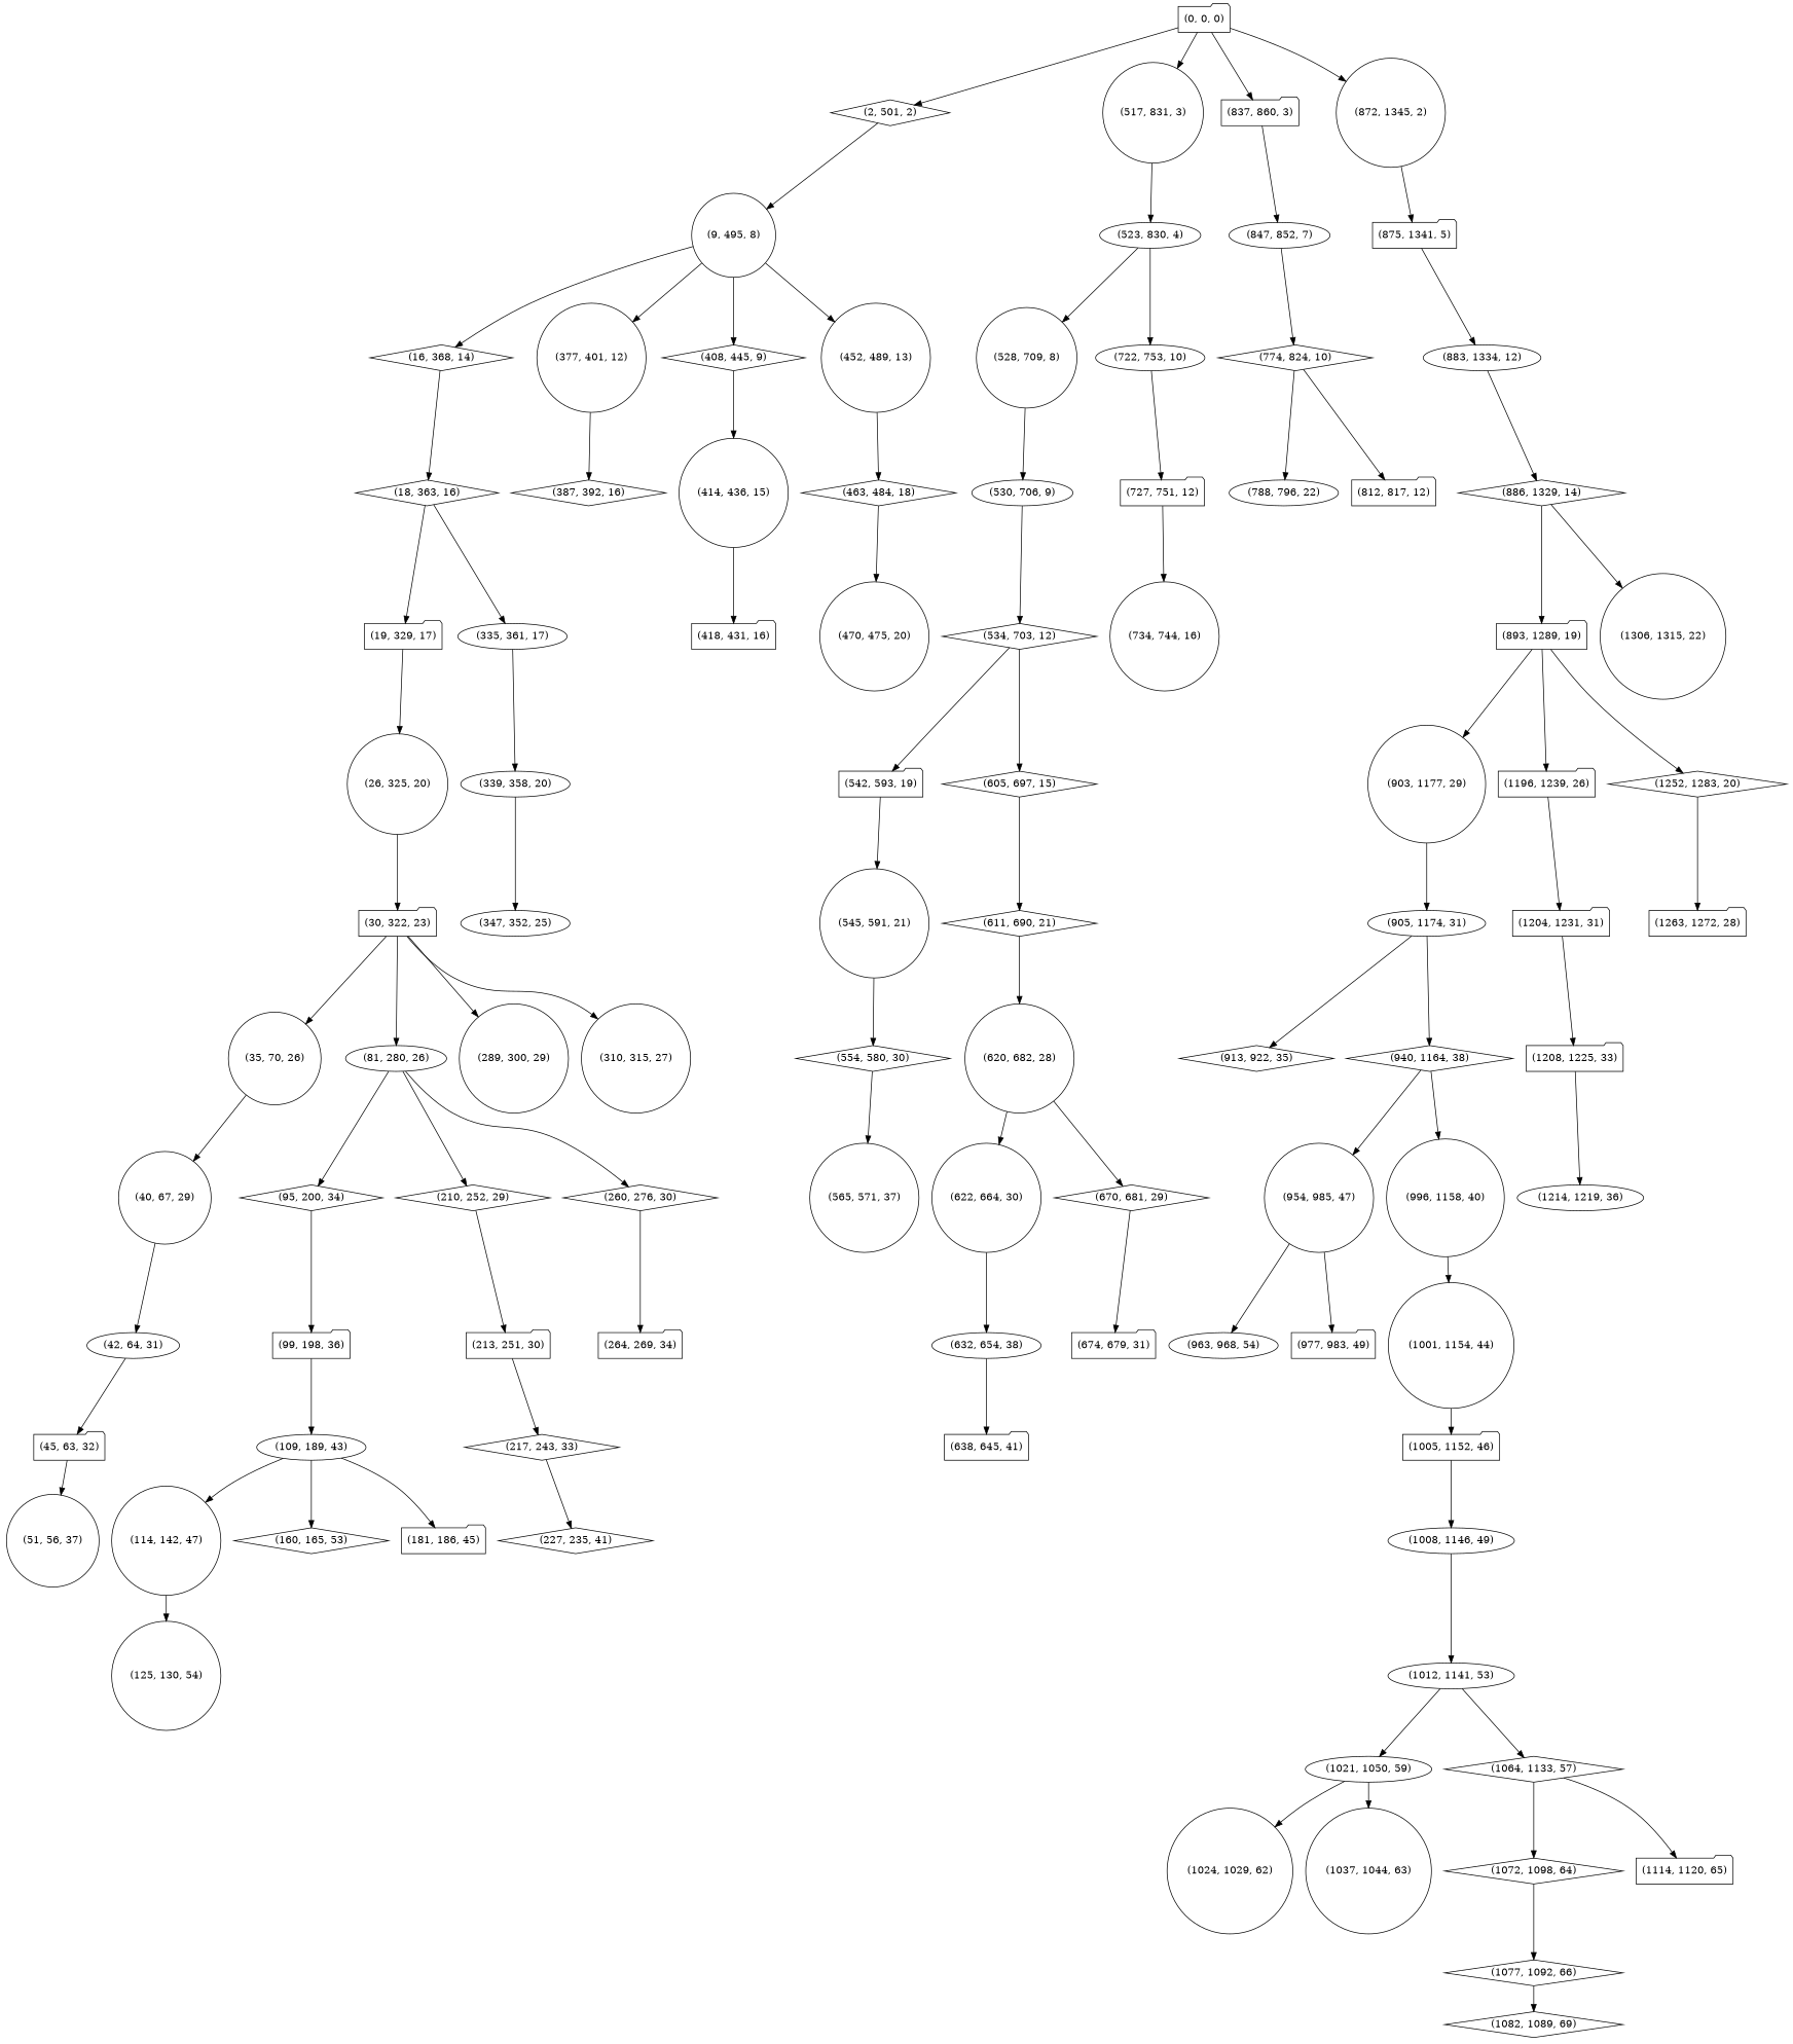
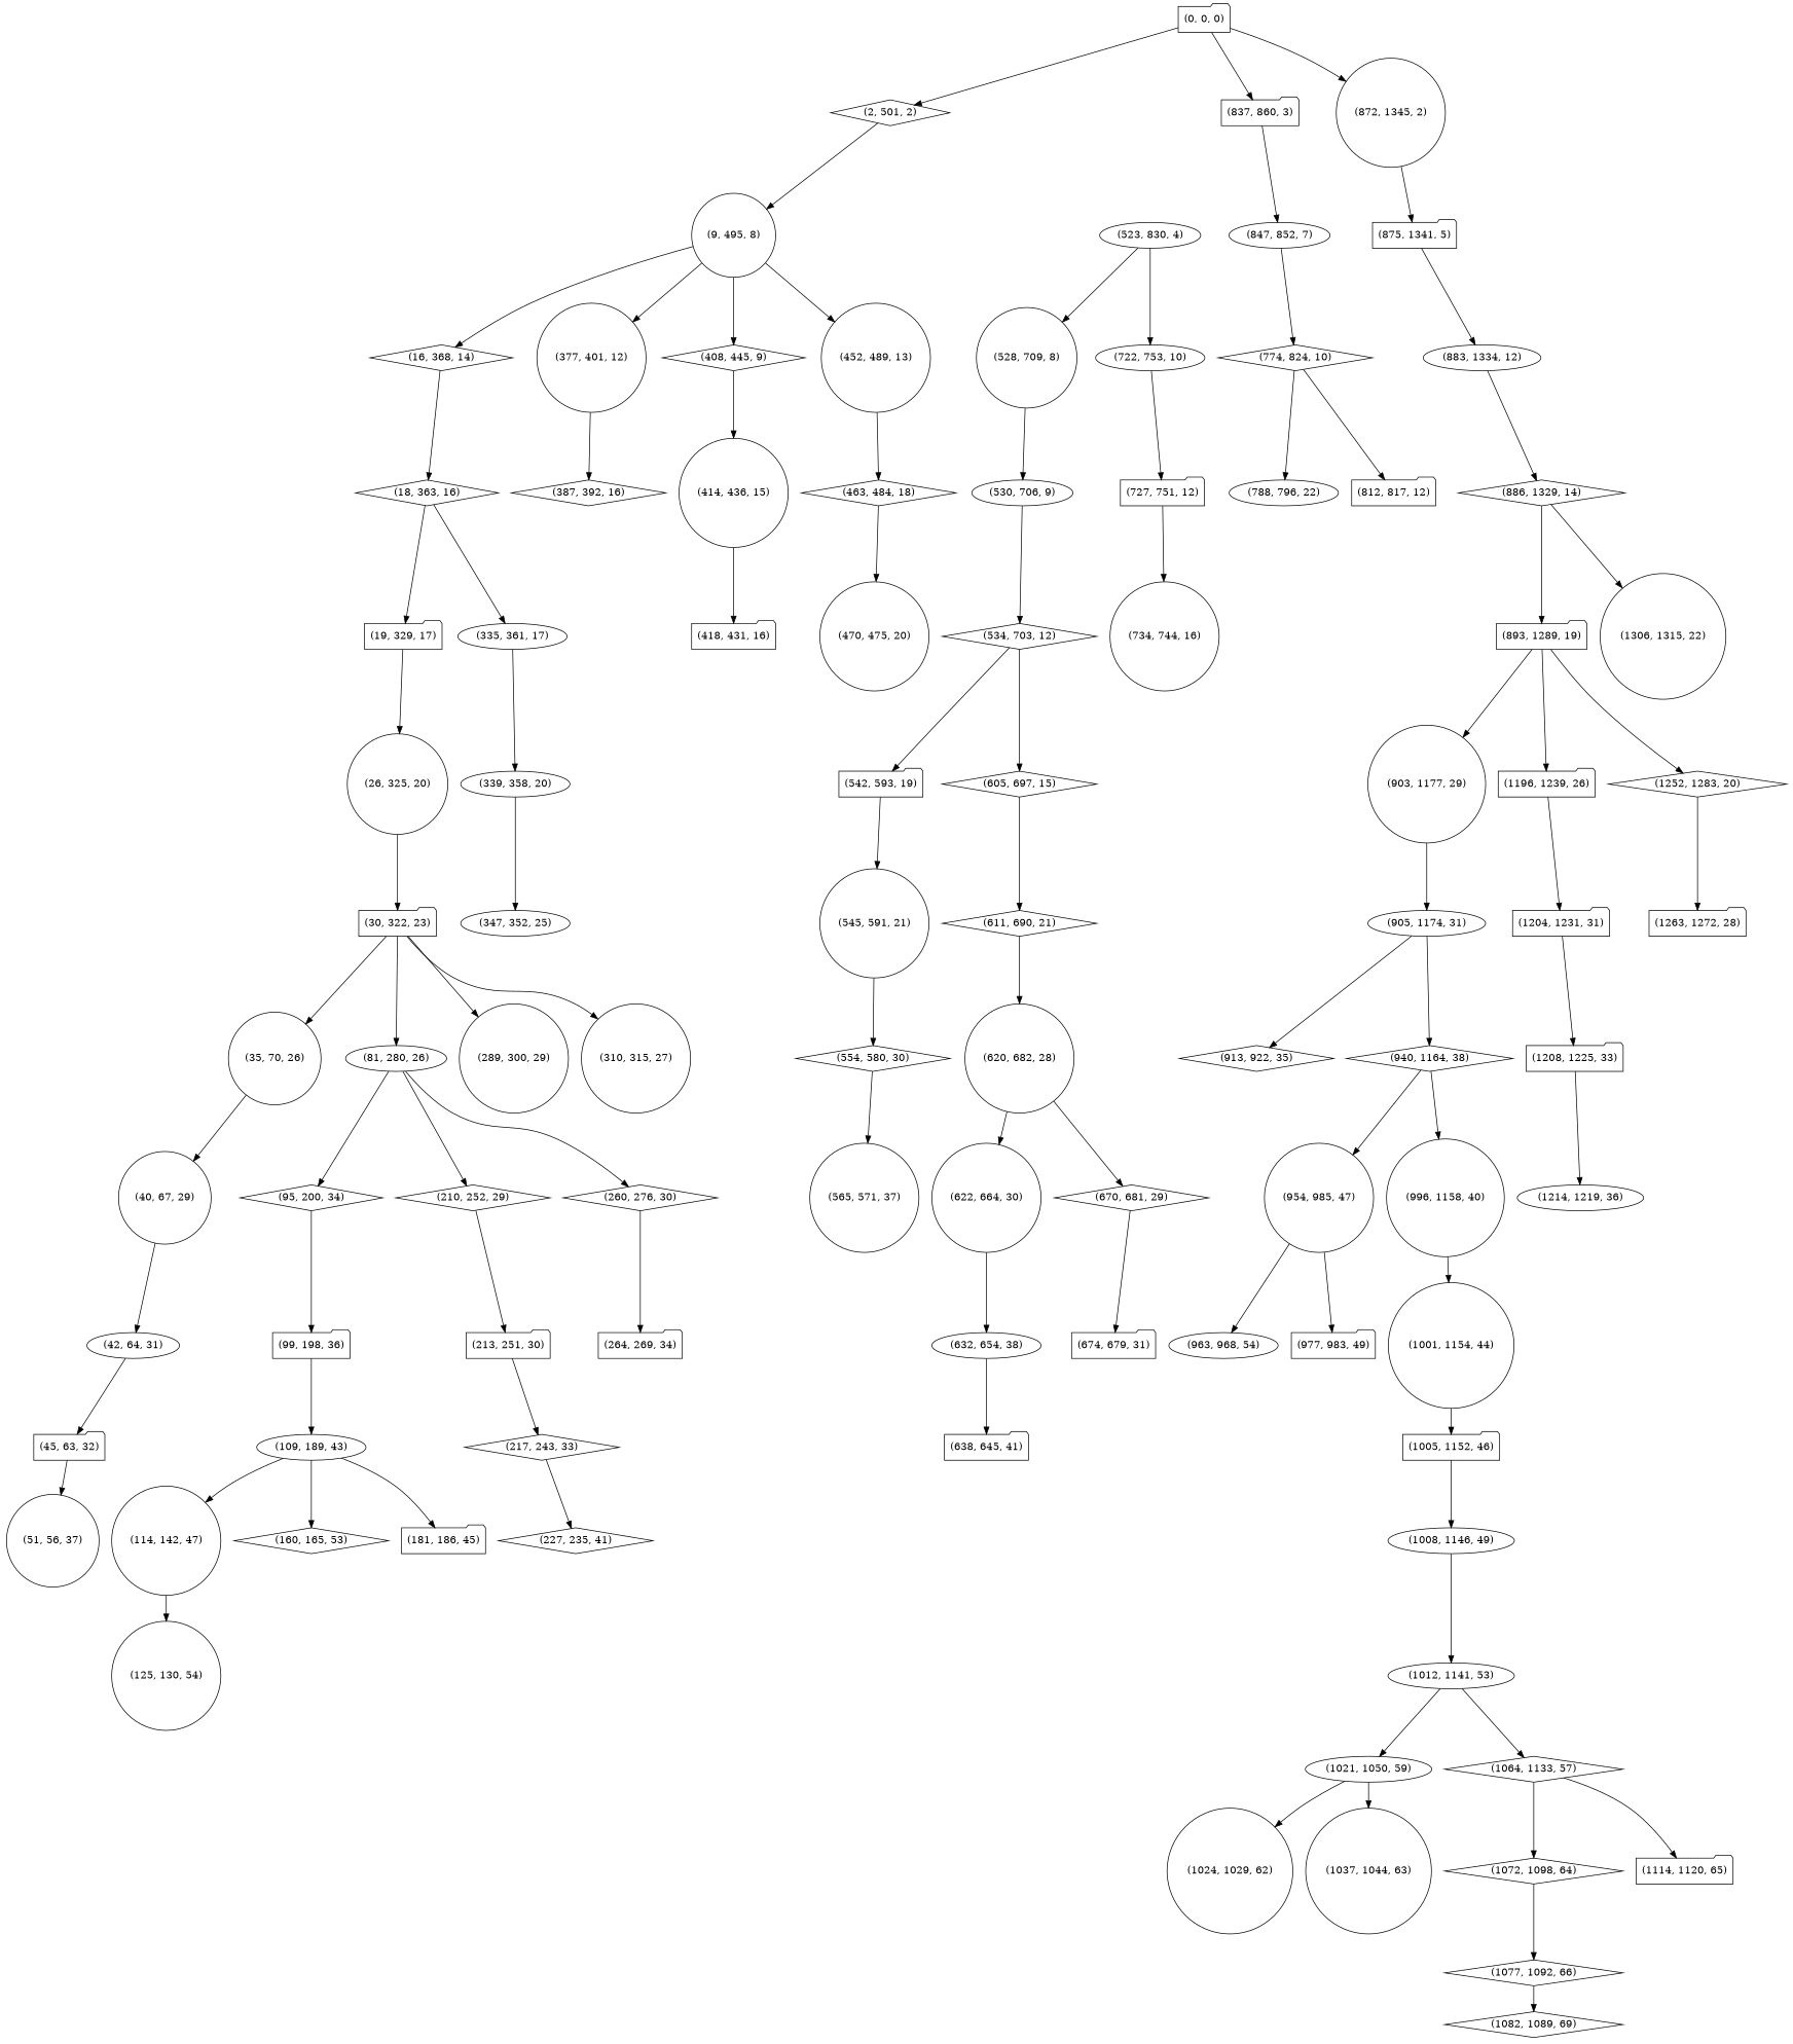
  digraph {
    node [shape=circle]
    "(0, 0, 0)" [shape=folder]
    "(2, 501, 2)" [shape=diamond]
-   "(517, 831, 3)"
    "(837, 860, 3)" [shape=folder]
    "(872, 1345, 2)"
    "(9, 495, 8)"
    "(523, 830, 4)" [shape=ellipse]
    "(847, 852, 7)" [shape=ellipse]
    "(875, 1341, 5)" [shape=folder]
    n10 [label="(16, 368, 14)" shape=diamond]
    "(377, 401, 12)"
    "(408, 445, 9)" [shape=diamond]
    "(452, 489, 13)"
    "(18, 363, 16)" [shape=diamond]
    "(387, 392, 16)" [shape=diamond]
    "(414, 436, 15)"
    "(463, 484, 18)" [shape=diamond]
    "(19, 329, 17)" [shape=folder]
    "(335, 361, 17)" [shape=ellipse]
    "(26, 325, 20)"
    "(339, 358, 20)" [shape=ellipse]
    "(30, 322, 23)" [shape=folder]
    "(35, 70, 26)"
    "(81, 280, 26)" [shape=ellipse]
    "(289, 300, 29)"
    "(310, 315, 27)"
    "(40, 67, 29)"
    "(95, 200, 34)" [shape=diamond]
    "(210, 252, 29)" [shape=diamond]
    "(260, 276, 30)" [shape=diamond]
    "(42, 64, 31)" [shape=ellipse]
    "(45, 63, 32)" [shape=folder]
    "(51, 56, 37)"
    "(99, 198, 36)" [shape=folder]
    "(213, 251, 30)" [shape=folder]
    "(264, 269, 34)" [shape=folder]
    "(109, 189, 43)" [shape=ellipse]
    "(114, 142, 47)"
    "(160, 165, 53)" [shape=diamond]
    "(181, 186, 45)" [shape=folder]
    "(125, 130, 54)"
    "(217, 243, 33)" [shape=diamond]
    "(227, 235, 41)" [shape=diamond]
    "(347, 352, 25)" [shape=ellipse]
    "(418, 431, 16)" [shape=folder]
    "(470, 475, 20)"
    "(528, 709, 8)"
    "(722, 753, 10)" [shape=ellipse]
    "(530, 706, 9)" [shape=ellipse]
    "(727, 751, 12)" [shape=folder]
    "(774, 824, 10)" [shape=diamond]
    "(788, 796, 22)" [shape=ellipse]
    "(812, 817, 12)" [shape=folder]
    "(534, 703, 12)" [shape=diamond]
    "(542, 593, 19)" [shape=folder]
    "(605, 697, 15)" [shape=diamond]
    "(545, 591, 21)"
    "(611, 690, 21)" [shape=diamond]
    "(554, 580, 30)" [shape=diamond]
    "(565, 571, 37)"
    "(620, 682, 28)"
    "(622, 664, 30)"
    "(670, 681, 29)" [shape=diamond]
    "(632, 654, 38)" [shape=ellipse]
    "(674, 679, 31)" [shape=folder]
    "(638, 645, 41)" [shape=folder]
    "(734, 744, 16)"
    "(883, 1334, 12)" [shape=ellipse]
    "(886, 1329, 14)" [shape=diamond]
    "(893, 1289, 19)" [shape=folder]
    "(1306, 1315, 22)"
    "(903, 1177, 29)"
    "(1196, 1239, 26)" [shape=folder]
    "(1252, 1283, 20)" [shape=diamond]
    "(905, 1174, 31)" [shape=ellipse]
    "(1204, 1231, 31)" [shape=folder]
    "(1263, 1272, 28)" [shape=folder]
    "(913, 922, 35)" [shape=diamond]
    "(940, 1164, 38)" [shape=diamond]
    "(954, 985, 47)"
    "(996, 1158, 40)"
    "(963, 968, 54)" [shape=ellipse]
    "(977, 983, 49)" [shape=folder]
    "(1001, 1154, 44)"
    "(1005, 1152, 46)" [shape=folder]
    "(1008, 1146, 49)" [shape=ellipse]
    "(1012, 1141, 53)" [shape=ellipse]
    "(1021, 1050, 59)" [shape=ellipse]
    "(1064, 1133, 57)" [shape=diamond]
    "(1024, 1029, 62)"
    "(1037, 1044, 63)"
    "(1072, 1098, 64)" [shape=diamond]
    "(1114, 1120, 65)" [shape=folder]
    "(1077, 1092, 66)" [shape=diamond]
    "(1082, 1089, 69)" [shape=diamond]
    "(1208, 1225, 33)" [shape=folder]
    "(1214, 1219, 36)" [shape=ellipse]
    "(0, 0, 0)" -> "(2, 501, 2)"
-   "(0, 0, 0)" -> "(517, 831, 3)"
    "(0, 0, 0)" -> "(837, 860, 3)"
    "(0, 0, 0)" -> "(872, 1345, 2)"
    "(2, 501, 2)" -> "(9, 495, 8)"
-   "(517, 831, 3)" -> "(523, 830, 4)"
    "(837, 860, 3)" -> "(847, 852, 7)"
    "(872, 1345, 2)" -> "(875, 1341, 5)"
    "(9, 495, 8)" -> n10
    "(9, 495, 8)" -> "(377, 401, 12)"
    "(9, 495, 8)" -> "(408, 445, 9)"
    "(9, 495, 8)" -> "(452, 489, 13)"
    "(523, 830, 4)" -> "(528, 709, 8)"
    "(523, 830, 4)" -> "(722, 753, 10)"
    "(847, 852, 7)" -> "(774, 824, 10)"
    "(875, 1341, 5)" -> "(883, 1334, 12)"
    n10 -> "(18, 363, 16)"
    "(377, 401, 12)" -> "(387, 392, 16)"
    "(408, 445, 9)" -> "(414, 436, 15)"
    "(452, 489, 13)" -> "(463, 484, 18)"
    "(18, 363, 16)" -> "(19, 329, 17)"
    "(18, 363, 16)" -> "(335, 361, 17)"
    "(414, 436, 15)" -> "(418, 431, 16)"
    "(463, 484, 18)" -> "(470, 475, 20)"
    "(19, 329, 17)" -> "(26, 325, 20)"
    "(335, 361, 17)" -> "(339, 358, 20)"
    "(26, 325, 20)" -> "(30, 322, 23)"
    "(339, 358, 20)" -> "(347, 352, 25)"
    "(30, 322, 23)" -> "(35, 70, 26)"
    "(30, 322, 23)" -> "(81, 280, 26)"
    "(30, 322, 23)" -> "(289, 300, 29)"
    "(30, 322, 23)" -> "(310, 315, 27)"
    "(35, 70, 26)" -> "(40, 67, 29)"
    "(81, 280, 26)" -> "(95, 200, 34)"
    "(81, 280, 26)" -> "(210, 252, 29)"
    "(81, 280, 26)" -> "(260, 276, 30)"
    "(40, 67, 29)" -> "(42, 64, 31)"
    "(95, 200, 34)" -> "(99, 198, 36)"
    "(210, 252, 29)" -> "(213, 251, 30)"
    "(260, 276, 30)" -> "(264, 269, 34)"
    "(42, 64, 31)" -> "(45, 63, 32)"
    "(45, 63, 32)" -> "(51, 56, 37)"
    "(99, 198, 36)" -> "(109, 189, 43)"
    "(213, 251, 30)" -> "(217, 243, 33)"
    "(109, 189, 43)" -> "(114, 142, 47)"
    "(109, 189, 43)" -> "(160, 165, 53)"
    "(109, 189, 43)" -> "(181, 186, 45)"
    "(114, 142, 47)" -> "(125, 130, 54)"
    "(217, 243, 33)" -> "(227, 235, 41)"
    "(528, 709, 8)" -> "(530, 706, 9)"
    "(722, 753, 10)" -> "(727, 751, 12)"
    "(530, 706, 9)" -> "(534, 703, 12)"
    "(727, 751, 12)" -> "(734, 744, 16)"
    "(774, 824, 10)" -> "(788, 796, 22)"
    "(774, 824, 10)" -> "(812, 817, 12)"
    "(534, 703, 12)" -> "(542, 593, 19)"
    "(534, 703, 12)" -> "(605, 697, 15)"
    "(542, 593, 19)" -> "(545, 591, 21)"
    "(605, 697, 15)" -> "(611, 690, 21)"
    "(545, 591, 21)" -> "(554, 580, 30)"
    "(611, 690, 21)" -> "(620, 682, 28)"
    "(554, 580, 30)" -> "(565, 571, 37)"
    "(620, 682, 28)" -> "(622, 664, 30)"
    "(620, 682, 28)" -> "(670, 681, 29)"
    "(622, 664, 30)" -> "(632, 654, 38)"
    "(670, 681, 29)" -> "(674, 679, 31)"
    "(632, 654, 38)" -> "(638, 645, 41)"
    "(883, 1334, 12)" -> "(886, 1329, 14)"
    "(886, 1329, 14)" -> "(893, 1289, 19)"
    "(886, 1329, 14)" -> "(1306, 1315, 22)"
    "(893, 1289, 19)" -> "(903, 1177, 29)"
    "(893, 1289, 19)" -> "(1196, 1239, 26)"
    "(893, 1289, 19)" -> "(1252, 1283, 20)"
    "(903, 1177, 29)" -> "(905, 1174, 31)"
    "(1196, 1239, 26)" -> "(1204, 1231, 31)"
    "(1252, 1283, 20)" -> "(1263, 1272, 28)"
    "(905, 1174, 31)" -> "(913, 922, 35)"
    "(905, 1174, 31)" -> "(940, 1164, 38)"
    "(1204, 1231, 31)" -> "(1208, 1225, 33)"
    "(940, 1164, 38)" -> "(954, 985, 47)"
    "(940, 1164, 38)" -> "(996, 1158, 40)"
    "(954, 985, 47)" -> "(963, 968, 54)"
    "(954, 985, 47)" -> "(977, 983, 49)"
    "(996, 1158, 40)" -> "(1001, 1154, 44)"
    "(1001, 1154, 44)" -> "(1005, 1152, 46)"
    "(1005, 1152, 46)" -> "(1008, 1146, 49)"
    "(1008, 1146, 49)" -> "(1012, 1141, 53)"
    "(1012, 1141, 53)" -> "(1021, 1050, 59)"
    "(1012, 1141, 53)" -> "(1064, 1133, 57)"
    "(1021, 1050, 59)" -> "(1024, 1029, 62)"
    "(1021, 1050, 59)" -> "(1037, 1044, 63)"
    "(1064, 1133, 57)" -> "(1072, 1098, 64)"
    "(1064, 1133, 57)" -> "(1114, 1120, 65)"
    "(1072, 1098, 64)" -> "(1077, 1092, 66)"
    "(1077, 1092, 66)" -> "(1082, 1089, 69)"
    "(1208, 1225, 33)" -> "(1214, 1219, 36)"
  }
